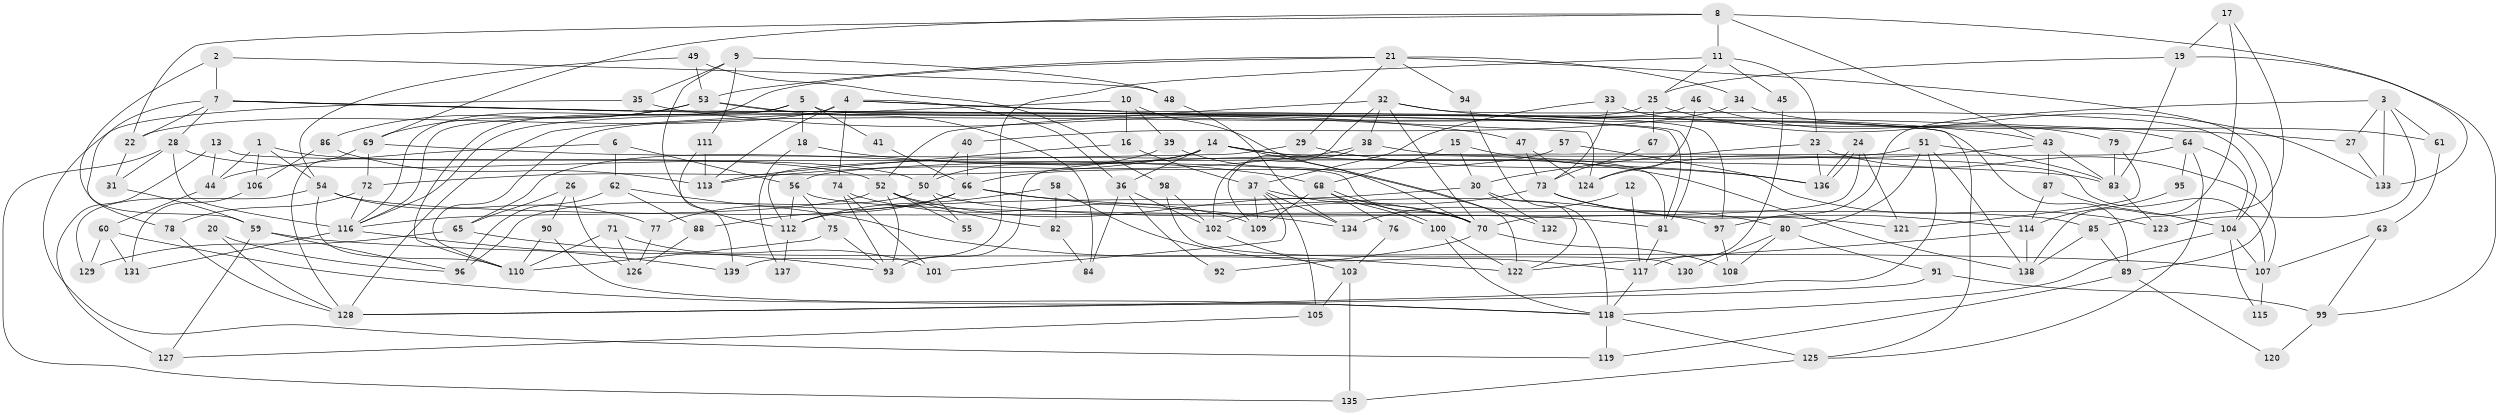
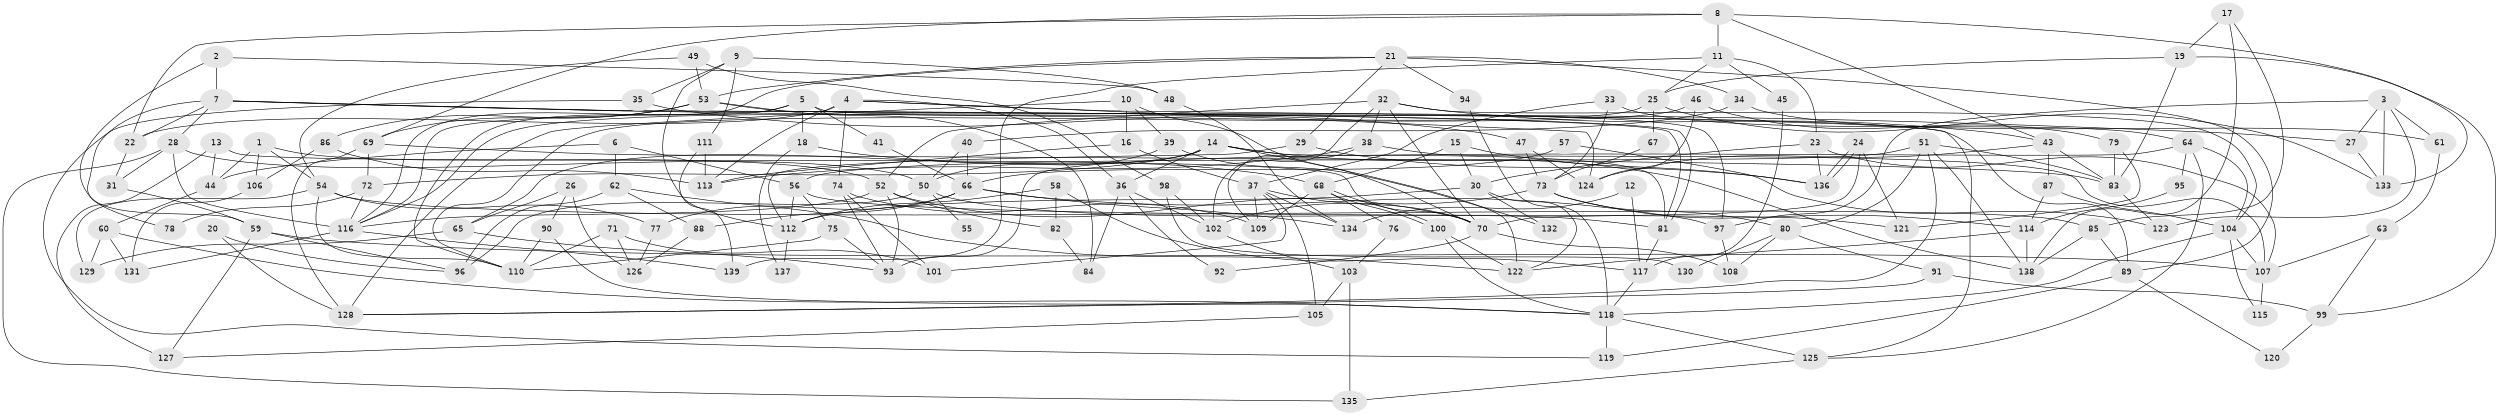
  graph {
    fontname="DejaVu Sans"
    node [color=gray90 fontname="DejaVu Sans" style=filled]
    edge [fontname="DejaVu Sans"]
    1
    44
    52
    54
    106
    60
    116
    70
    55
    82
    93
    110
    85
    77
    129
    131
    2
    7
    48
    59
    27
    22
    28
    78
    81
    134
    127
    96
    107
    3
    61
    97
    123
    133
    63
    108
    4
    36
    74
    113
    124
    125
    31
    102
    84
    92
    101
    109
    135
    5
    18
    41
    68
    137
    66
    139
    6
    56
    62
    112
    121
    75
    122
    88
    50
    128
    117
    8
    11
    43
    69
    23
    25
    45
    83
    87
    72
    9
    35
    111
    47
    119
    10
    16
    39
    37
    132
    30
    136
    67
    12
    118
    13
    14
    65
    138
    15
    76
    100
    105
    17
    19
    99
    89
    120
    20
    21
    29
    34
    53
    94
    40
    86
    115
    24
    73
    26
    90
    126
    32
    38
    104
    103
    33
    64
    95
    114
    80
    46
    79
    49
    98
    130
    51
    91
    57
    58
    71
    1 -- 44
    1 -- 52
    1 -- 54
    1 -- 106
    44 -- 60
    52 -- 116
    52 -- 70
-   52 -- 55
    52 -- 82
    52 -- 93
    54 -- 110
    54 -- 85
    54 -- 77
    54 -- 129
    106 -- 131
    60 -- 129
    60 -- 131
    60 -- 118
    116 -- 131
    116 -- 139
    70 -- 108
    70 -- 92
    82 -- 84
    85 -- 138
    85 -- 89
    77 -- 126
    2 -- 7
    2 -- 48
    2 -- 59
    7 -- 27
    7 -- 22
    7 -- 28
    7 -- 78
    7 -- 81
    7 -- 81
    48 -- 134
    59 -- 127
    59 -- 96
    59 -- 107
    27 -- 133
    22 -- 31
    28 -- 116
    28 -- 31
    28 -- 135
    28 -- 50
-   78 -- 128
    81 -- 117
    107 -- 115
    3 -- 27
    3 -- 61
    3 -- 97
    3 -- 123
    3 -- 133
    61 -- 63
    97 -- 108
    63 -- 107
    63 -- 99
    4 -- 22
    4 -- 36
    4 -- 74
    4 -- 113
    4 -- 124
    4 -- 125
    36 -- 102
    36 -- 84
    36 -- 92
    74 -- 93
    74 -- 101
    74 -- 109
    125 -- 135
    31 -- 59
    102 -- 103
    5 -- 116
    5 -- 110
    5 -- 97
    5 -- 18
    5 -- 41
    18 -- 68
    18 -- 137
    41 -- 66
    68 -- 109
    68 -- 76
    68 -- 100
    68 -- 100
    66 -- 77
    66 -- 134
    66 -- 97
    66 -- 88
    6 -- 44
    6 -- 56
    6 -- 62
    56 -- 112
    56 -- 121
    56 -- 75
    62 -- 96
    62 -- 122
    62 -- 88
    112 -- 137
    75 -- 93
    75 -- 110
    88 -- 126
    50 -- 55
    50 -- 81
    50 -- 96
    117 -- 118
    8 -- 22
    8 -- 133
    8 -- 11
    8 -- 43
    8 -- 69
    11 -- 139
    11 -- 23
    11 -- 25
    11 -- 45
    43 -- 124
    43 -- 83
    43 -- 87
    69 -- 128
    69 -- 83
    69 -- 72
    23 -- 107
    23 -- 30
    23 -- 136
    25 -- 116
    25 -- 133
    25 -- 67
    45 -- 117
    83 -- 123
    87 -- 104
    87 -- 114
    72 -- 116
    72 -- 78
    9 -- 48
    9 -- 112
    9 -- 35
    9 -- 111
    35 -- 47
    35 -- 119
    111 -- 113
    111 -- 139
    47 -- 124
    47 -- 73
    10 -- 70
    10 -- 128
    10 -- 16
    10 -- 39
    16 -- 113
    16 -- 37
    39 -- 50
    39 -- 132
    37 -- 70
    37 -- 134
    37 -- 101
    37 -- 109
    37 -- 105
    30 -- 112
    30 -- 122
    30 -- 132
    67 -- 73
    12 -- 134
    12 -- 117
    118 -- 125
    118 -- 119
    13 -- 44
    13 -- 70
    13 -- 127
    14 -- 81
    14 -- 36
    14 -- 122
    14 -- 72
    14 -- 65
    14 -- 138
    65 -- 93
    65 -- 129
    15 -- 68
    15 -- 30
    15 -- 136
    76 -- 103
    100 -- 122
    100 -- 118
    105 -- 127
    17 -- 85
    17 -- 138
    17 -- 19
    19 -- 25
    19 -- 83
    19 -- 99
    99 -- 120
    89 -- 119
    89 -- 120
    20 -- 96
    20 -- 128
    21 -- 116
    21 -- 89
    21 -- 29
    21 -- 34
    21 -- 53
    21 -- 94
    29 -- 112
    29 -- 136
    34 -- 61
    34 -- 40
    53 -- 84
    53 -- 69
    53 -- 89
    53 -- 86
    94 -- 118
    40 -- 66
    40 -- 50
    86 -- 106
    86 -- 113
    24 -- 70
    24 -- 121
    24 -- 136
    24 -- 136
    73 -- 102
    73 -- 114
    73 -- 80
    26 -- 65
    26 -- 90
    26 -- 126
    90 -- 110
    90 -- 118
    32 -- 52
    32 -- 70
    32 -- 102
    32 -- 43
    32 -- 38
    32 -- 104
    38 -- 107
    38 -- 113
    38 -- 109
    104 -- 107
    104 -- 118
    104 -- 115
    103 -- 135
    103 -- 105
    33 -- 37
    33 -- 73
    33 -- 64
    64 -- 93
    64 -- 125
    64 -- 104
    64 -- 95
    95 -- 114
    114 -- 122
    114 -- 138
    80 -- 108
    80 -- 130
    80 -- 91
    46 -- 110
    46 -- 124
    46 -- 79
    79 -- 121
    79 -- 83
    49 -- 54
    49 -- 53
    49 -- 98
    98 -- 102
    98 -- 130
    51 -- 56
    51 -- 128
    51 -- 83
    51 -- 138
    51 -- 80
    91 -- 128
    91 -- 99
    57 -- 123
    57 -- 66
    58 -- 82
    58 -- 112
    58 -- 117
    71 -- 110
    71 -- 101
    71 -- 126
  }
